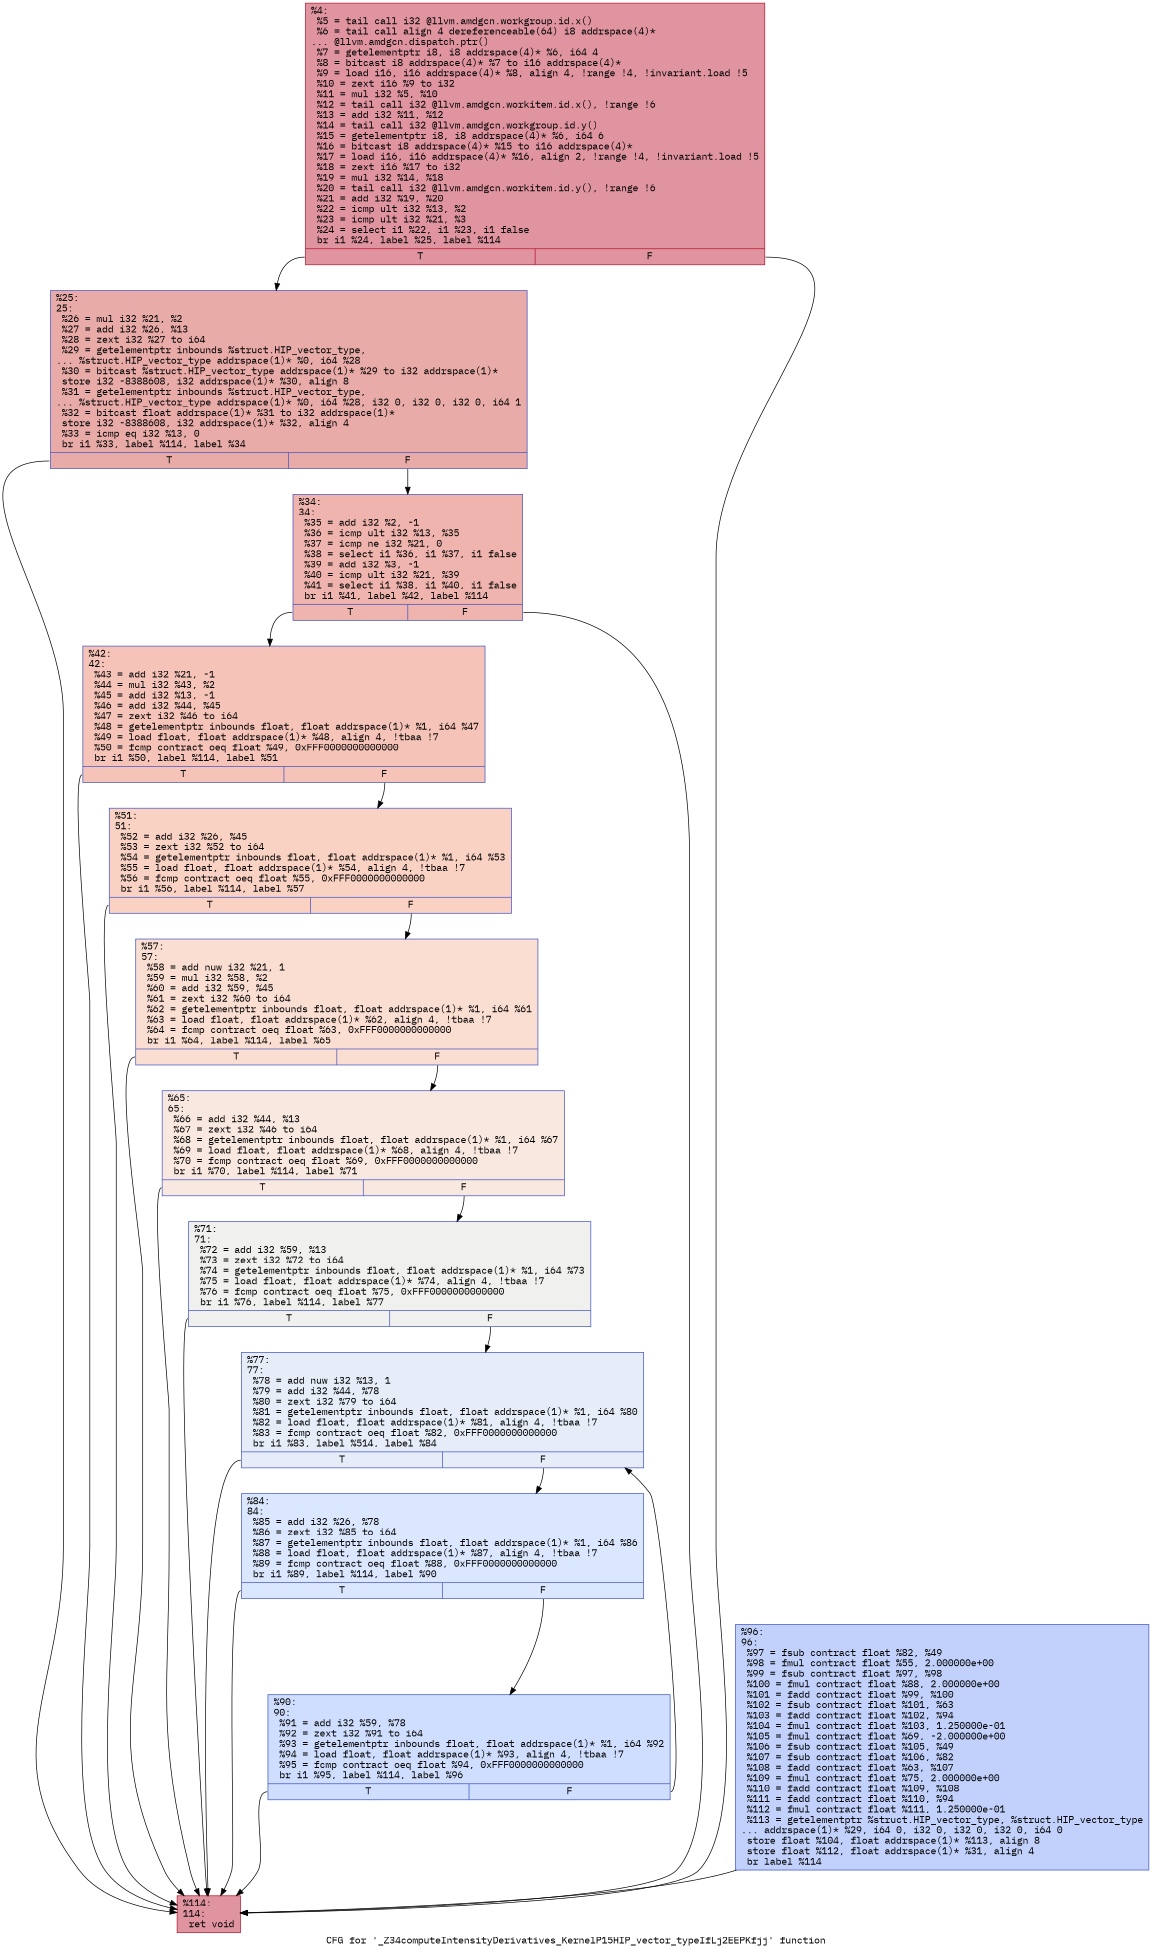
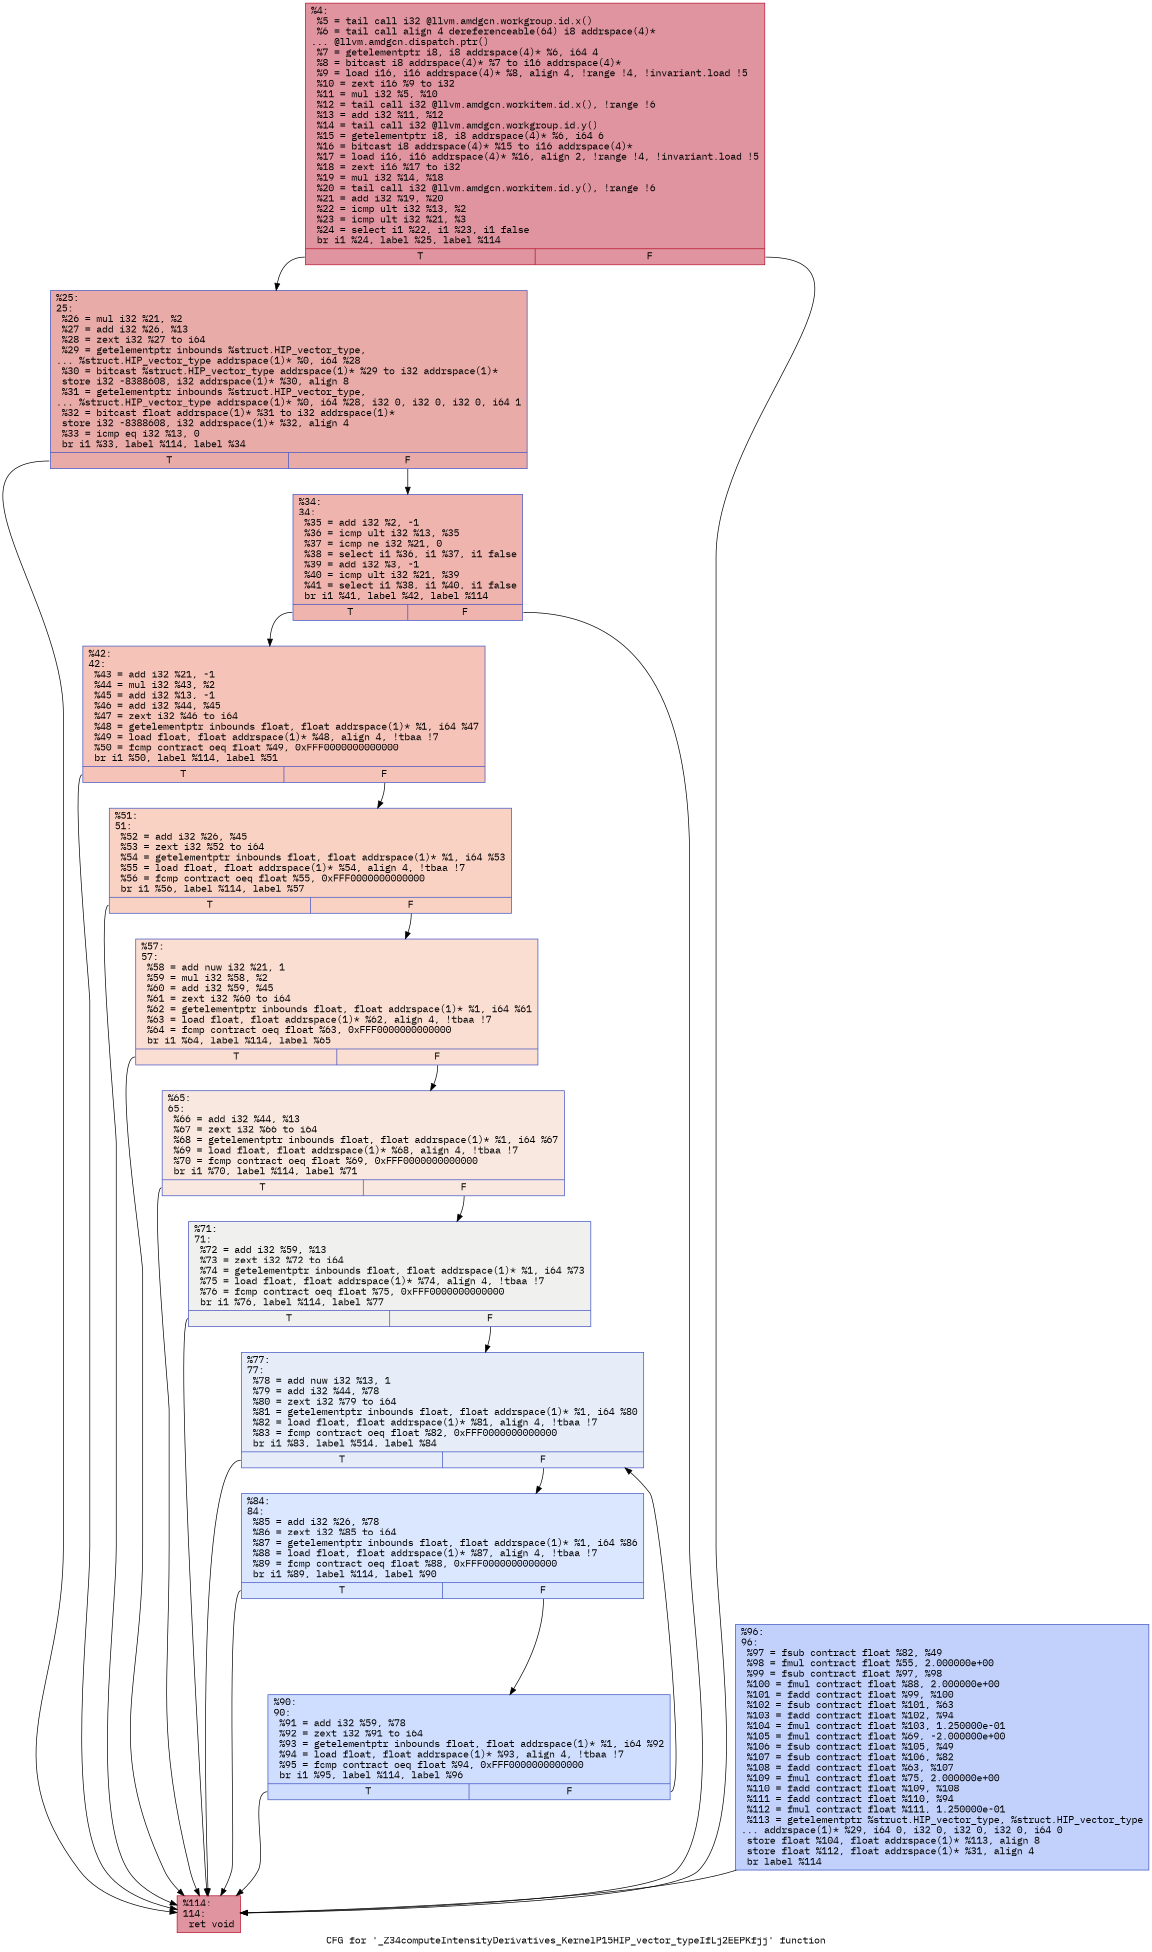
  digraph {
    fontname="IBM Plex Mono"
    label="CFG for '_Z34computeIntensityDerivatives_KernelP15HIP_vector_typeIfLj2EEPKfjj' function"
    node [color="#3d50c3ff" fillcolor="#b70d2870" fontname="IBM Plex Mono" shape=record style=filled]
    edge [fontname="IBM Plex Mono" tailport=s0]
    n1 [color="#b70d28ff" label="{%4:\l  %5 = tail call i32 @llvm.amdgcn.workgroup.id.x()\l  %6 = tail call align 4 dereferenceable(64) i8 addrspace(4)*\l... @llvm.amdgcn.dispatch.ptr()\l  %7 = getelementptr i8, i8 addrspace(4)* %6, i64 4\l  %8 = bitcast i8 addrspace(4)* %7 to i16 addrspace(4)*\l  %9 = load i16, i16 addrspace(4)* %8, align 4, !range !4, !invariant.load !5\l  %10 = zext i16 %9 to i32\l  %11 = mul i32 %5, %10\l  %12 = tail call i32 @llvm.amdgcn.workitem.id.x(), !range !6\l  %13 = add i32 %11, %12\l  %14 = tail call i32 @llvm.amdgcn.workgroup.id.y()\l  %15 = getelementptr i8, i8 addrspace(4)* %6, i64 6\l  %16 = bitcast i8 addrspace(4)* %15 to i16 addrspace(4)*\l  %17 = load i16, i16 addrspace(4)* %16, align 2, !range !4, !invariant.load !5\l  %18 = zext i16 %17 to i32\l  %19 = mul i32 %14, %18\l  %20 = tail call i32 @llvm.amdgcn.workitem.id.y(), !range !6\l  %21 = add i32 %19, %20\l  %22 = icmp ult i32 %13, %2\l  %23 = icmp ult i32 %21, %3\l  %24 = select i1 %22, i1 %23, i1 false\l  br i1 %24, label %25, label %114\l|{<s0>T|<s1>F}}"]
    n2 [fillcolor="#cc403a70" label="{%25:\l25:                                               \l  %26 = mul i32 %21, %2\l  %27 = add i32 %26, %13\l  %28 = zext i32 %27 to i64\l  %29 = getelementptr inbounds %struct.HIP_vector_type,\l... %struct.HIP_vector_type addrspace(1)* %0, i64 %28\l  %30 = bitcast %struct.HIP_vector_type addrspace(1)* %29 to i32 addrspace(1)*\l  store i32 -8388608, i32 addrspace(1)* %30, align 8\l  %31 = getelementptr inbounds %struct.HIP_vector_type,\l... %struct.HIP_vector_type addrspace(1)* %0, i64 %28, i32 0, i32 0, i32 0, i64 1\l  %32 = bitcast float addrspace(1)* %31 to i32 addrspace(1)*\l  store i32 -8388608, i32 addrspace(1)* %32, align 4\l  %33 = icmp eq i32 %13, 0\l  br i1 %33, label %114, label %34\l|{<s0>T|<s1>F}}"]
    n3 [color="#b70d28ff" label="{%114:\l114:                                              \l  ret void\l}"]
    n4 [fillcolor="#d8564670" label="{%34:\l34:                                               \l  %35 = add i32 %2, -1\l  %36 = icmp ult i32 %13, %35\l  %37 = icmp ne i32 %21, 0\l  %38 = select i1 %36, i1 %37, i1 false\l  %39 = add i32 %3, -1\l  %40 = icmp ult i32 %21, %39\l  %41 = select i1 %38, i1 %40, i1 false\l  br i1 %41, label %42, label %114\l|{<s0>T|<s1>F}}"]
    n5 [fillcolor="#e8765c70" label="{%42:\l42:                                               \l  %43 = add i32 %21, -1\l  %44 = mul i32 %43, %2\l  %45 = add i32 %13, -1\l  %46 = add i32 %44, %45\l  %47 = zext i32 %46 to i64\l  %48 = getelementptr inbounds float, float addrspace(1)* %1, i64 %47\l  %49 = load float, float addrspace(1)* %48, align 4, !tbaa !7\l  %50 = fcmp contract oeq float %49, 0xFFF0000000000000\l  br i1 %50, label %114, label %51\l|{<s0>T|<s1>F}}"]
    n6 [fillcolor="#f4987a70" label="{%51:\l51:                                               \l  %52 = add i32 %26, %45\l  %53 = zext i32 %52 to i64\l  %54 = getelementptr inbounds float, float addrspace(1)* %1, i64 %53\l  %55 = load float, float addrspace(1)* %54, align 4, !tbaa !7\l  %56 = fcmp contract oeq float %55, 0xFFF0000000000000\l  br i1 %56, label %114, label %57\l|{<s0>T|<s1>F}}"]
    n7 [fillcolor="#f7b59970" label="{%57:\l57:                                               \l  %58 = add nuw i32 %21, 1\l  %59 = mul i32 %58, %2\l  %60 = add i32 %59, %45\l  %61 = zext i32 %60 to i64\l  %62 = getelementptr inbounds float, float addrspace(1)* %1, i64 %61\l  %63 = load float, float addrspace(1)* %62, align 4, !tbaa !7\l  %64 = fcmp contract oeq float %63, 0xFFF0000000000000\l  br i1 %64, label %114, label %65\l|{<s0>T|<s1>F}}"]
-   n8 [fillcolor="#f1ccb870" label="{%65:\l65:                                               \l  %66 = add i32 %44, %13\l  %67 = zext i32 %46 to i64\l  %68 = getelementptr inbounds float, float addrspace(1)* %1, i64 %67\l  %69 = load float, float addrspace(1)* %68, align 4, !tbaa !7\l  %70 = fcmp contract oeq float %69, 0xFFF0000000000000\l  br i1 %70, label %114, label %71\l|{<s0>T|<s1>F}}"]
+   n8 [fillcolor="#f1ccb870" label="{%65:\l65:                                               \l  %66 = add i32 %44, %13\l  %67 = zext i32 %66 to i64\l  %68 = getelementptr inbounds float, float addrspace(1)* %1, i64 %67\l  %69 = load float, float addrspace(1)* %68, align 4, !tbaa !7\l  %70 = fcmp contract oeq float %69, 0xFFF0000000000000\l  br i1 %70, label %114, label %71\l|{<s0>T|<s1>F}}"]
    n9 [fillcolor="#dedcdb70" label="{%71:\l71:                                               \l  %72 = add i32 %59, %13\l  %73 = zext i32 %72 to i64\l  %74 = getelementptr inbounds float, float addrspace(1)* %1, i64 %73\l  %75 = load float, float addrspace(1)* %74, align 4, !tbaa !7\l  %76 = fcmp contract oeq float %75, 0xFFF0000000000000\l  br i1 %76, label %114, label %77\l|{<s0>T|<s1>F}}"]
    n10 [fillcolor="#c7d7f070" label="{%77:\l77:                                               \l  %78 = add nuw i32 %13, 1\l  %79 = add i32 %44, %78\l  %80 = zext i32 %79 to i64\l  %81 = getelementptr inbounds float, float addrspace(1)* %1, i64 %80\l  %82 = load float, float addrspace(1)* %81, align 4, !tbaa !7\l  %83 = fcmp contract oeq float %82, 0xFFF0000000000000\l  br i1 %83, label %514, label %84\l|{<s0>T|<s1>F}}"]
    n11 [fillcolor="#aec9fc70" label="{%84:\l84:                                               \l  %85 = add i32 %26, %78\l  %86 = zext i32 %85 to i64\l  %87 = getelementptr inbounds float, float addrspace(1)* %1, i64 %86\l  %88 = load float, float addrspace(1)* %87, align 4, !tbaa !7\l  %89 = fcmp contract oeq float %88, 0xFFF0000000000000\l  br i1 %89, label %114, label %90\l|{<s0>T|<s1>F}}"]
    n12 [fillcolor="#93b5fe70" label="{%90:\l90:                                               \l  %91 = add i32 %59, %78\l  %92 = zext i32 %91 to i64\l  %93 = getelementptr inbounds float, float addrspace(1)* %1, i64 %92\l  %94 = load float, float addrspace(1)* %93, align 4, !tbaa !7\l  %95 = fcmp contract oeq float %94, 0xFFF0000000000000\l  br i1 %95, label %114, label %96\l|{<s0>T|<s1>F}}"]
    n13 [fillcolor="#7396f570" label="{%96:\l96:                                               \l  %97 = fsub contract float %82, %49\l  %98 = fmul contract float %55, 2.000000e+00\l  %99 = fsub contract float %97, %98\l  %100 = fmul contract float %88, 2.000000e+00\l  %101 = fadd contract float %99, %100\l  %102 = fsub contract float %101, %63\l  %103 = fadd contract float %102, %94\l  %104 = fmul contract float %103, 1.250000e-01\l  %105 = fmul contract float %69, -2.000000e+00\l  %106 = fsub contract float %105, %49\l  %107 = fsub contract float %106, %82\l  %108 = fadd contract float %63, %107\l  %109 = fmul contract float %75, 2.000000e+00\l  %110 = fadd contract float %109, %108\l  %111 = fadd contract float %110, %94\l  %112 = fmul contract float %111, 1.250000e-01\l  %113 = getelementptr %struct.HIP_vector_type, %struct.HIP_vector_type\l... addrspace(1)* %29, i64 0, i32 0, i32 0, i32 0, i64 0\l  store float %104, float addrspace(1)* %113, align 8\l  store float %112, float addrspace(1)* %31, align 4\l  br label %114\l}"]
    n1 -> n2
    n1 -> n3 [tailport=s1]
    n2 -> n3
    n2 -> n4 [tailport=s1]
    n4 -> n3 [tailport=s1]
    n4 -> n5
    n5 -> n3
    n5 -> n6 [tailport=s1]
    n6 -> n3
    n6 -> n7 [tailport=s1]
    n7 -> n3
    n7 -> n8 [tailport=s1]
    n8 -> n3
    n8 -> n9 [tailport=s1]
    n9 -> n3
    n9 -> n10 [tailport=s1]
    n10 -> n3
    n10 -> n11 [tailport=s1]
    n11 -> n3
    n11 -> n12 [tailport=s1]
    n12 -> n3
    n12 -> n10 [tailport=s1]
    n13 -> n3
  }
